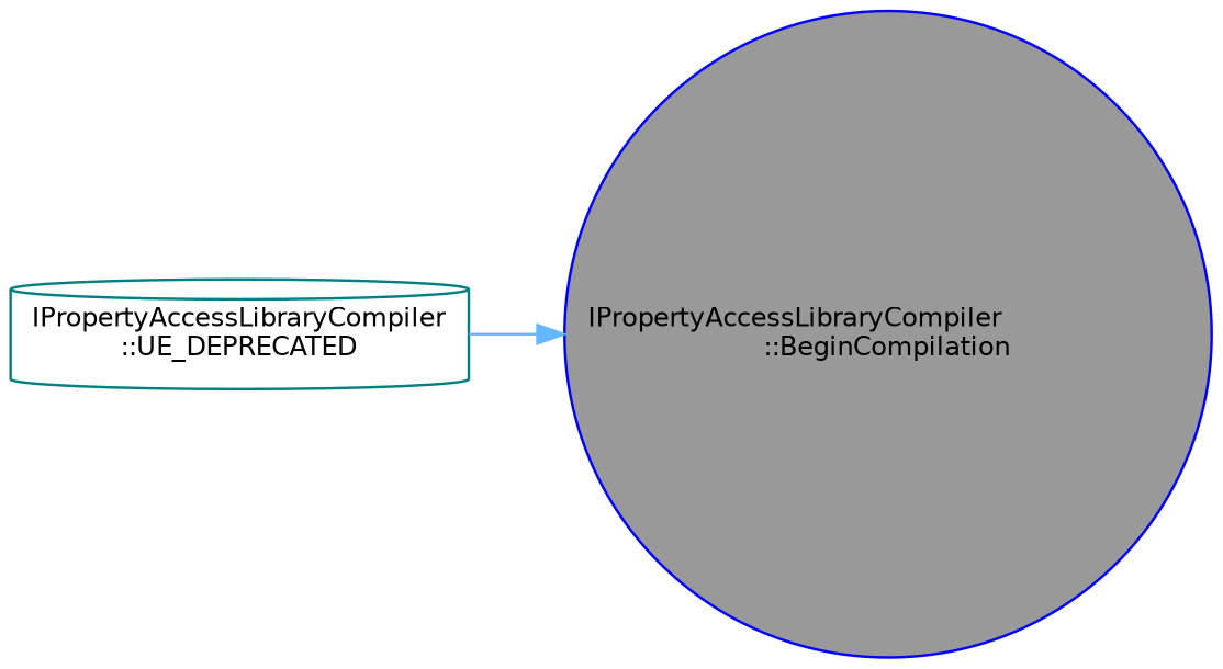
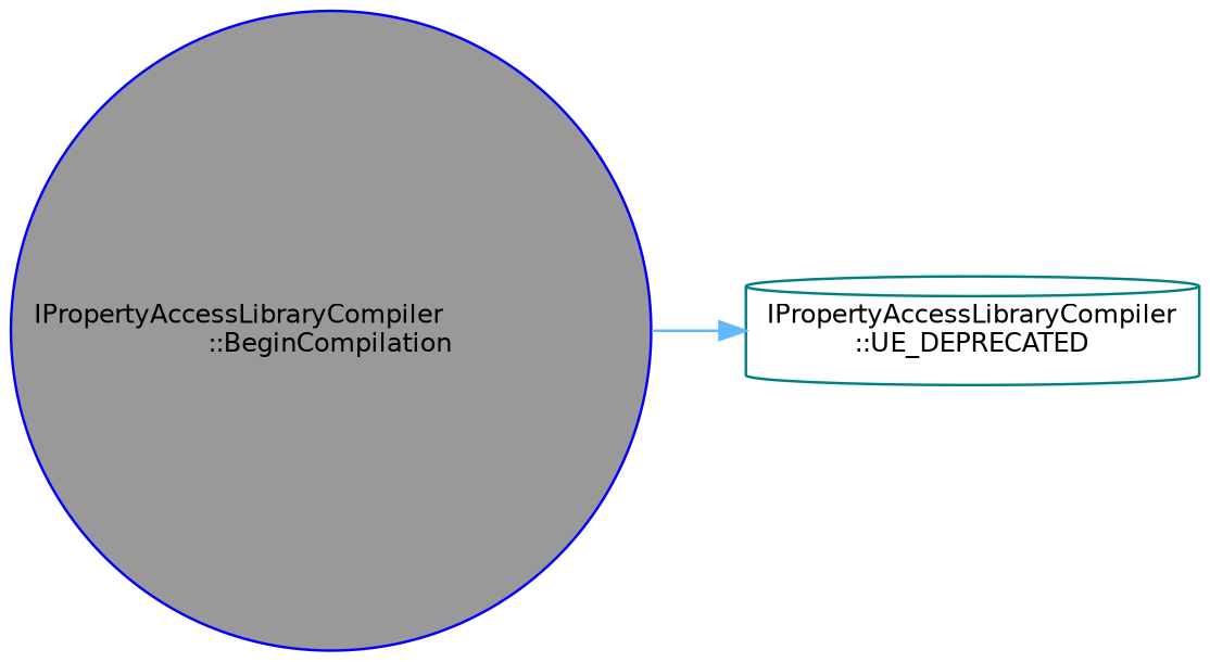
  digraph {
    rankdir=RL
    node [fontname=Helvetica fontsize=10 style=filled]
    n1 [color=blue fillcolor=grey60 fontcolor=black height=0.2 label="IPropertyAccessLibraryCompiler\l::BeginCompilation" shape=circle width=0.4]
    n2 [color=teal fillcolor=white height=0.2 label="IPropertyAccessLibraryCompiler\l::UE_DEPRECATED" shape=cylinder width=0.4]
-   n1 -> n2 [color=steelblue1 dir=back fontname=Helvetica fontsize=10 labelfontname=Helvetica labelfontsize=10 style=solid]
+   n2 -> n1 [color=steelblue1 dir=back fontname=Helvetica fontsize=10 labelfontname=Helvetica labelfontsize=10 style=solid]
  }
